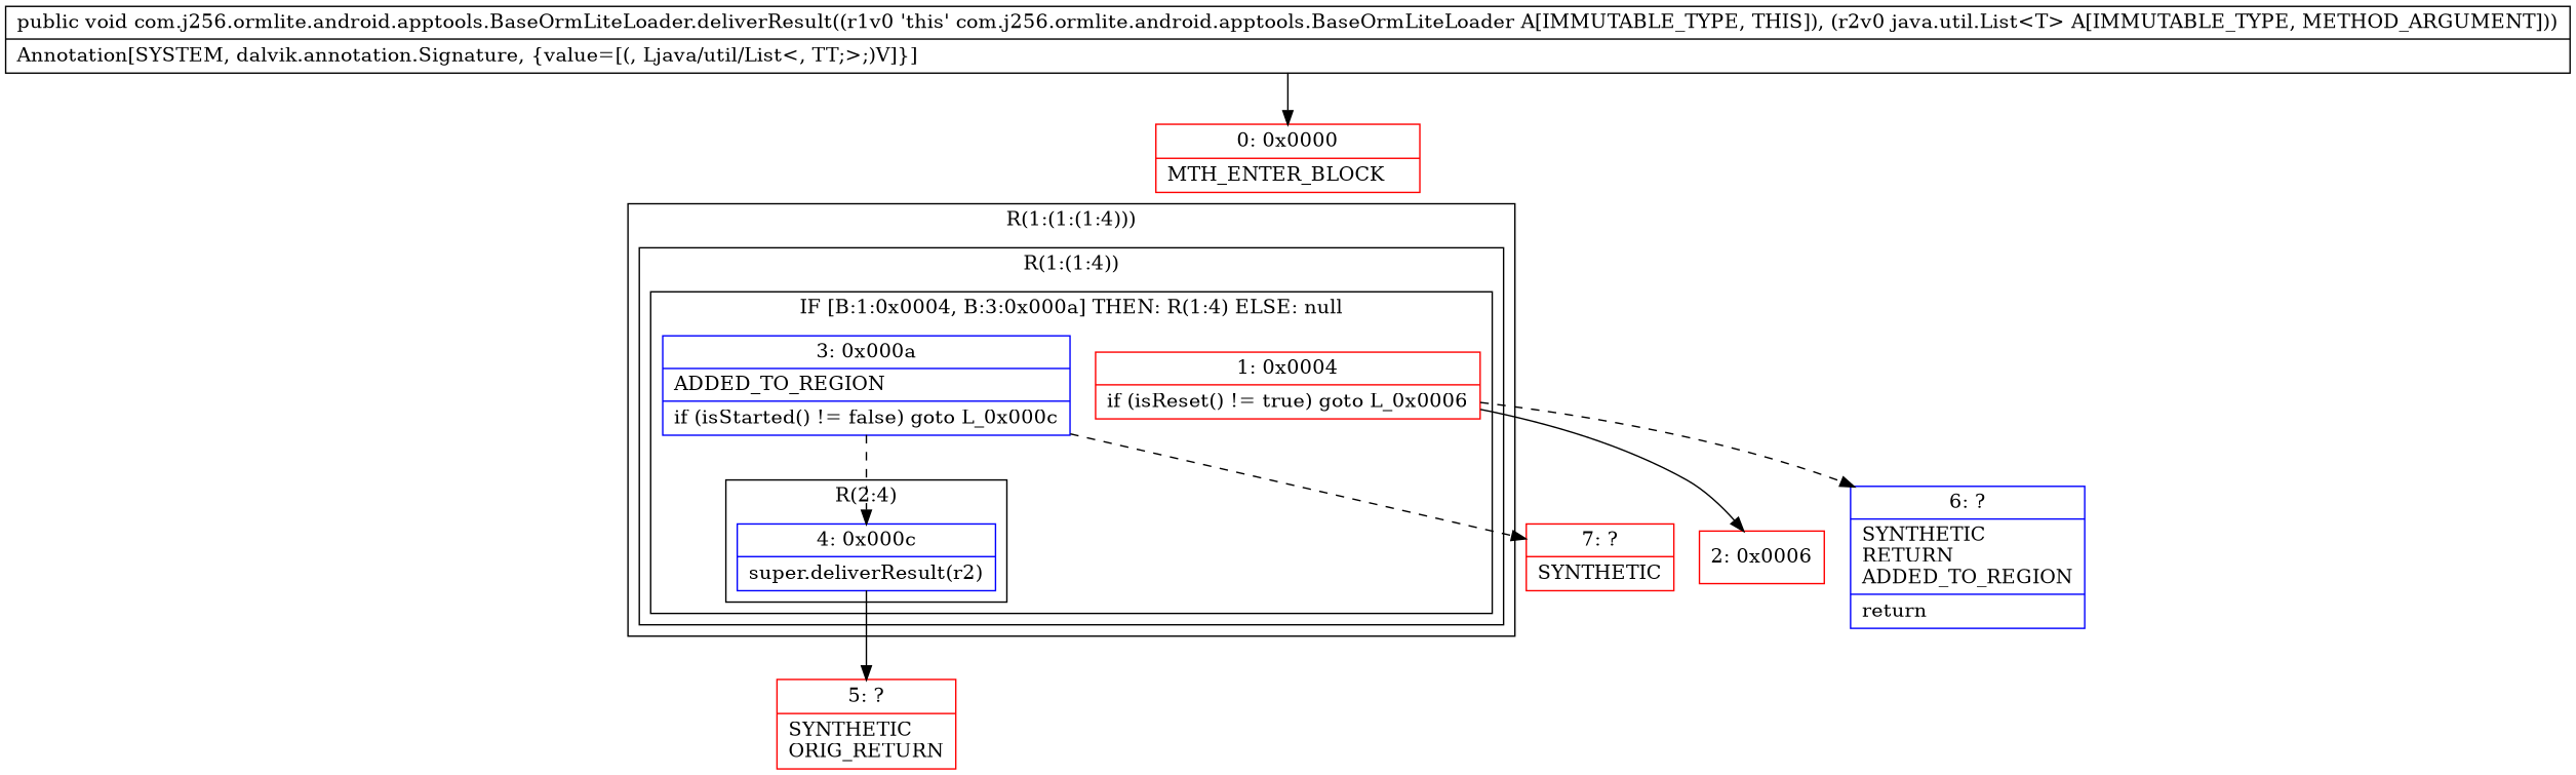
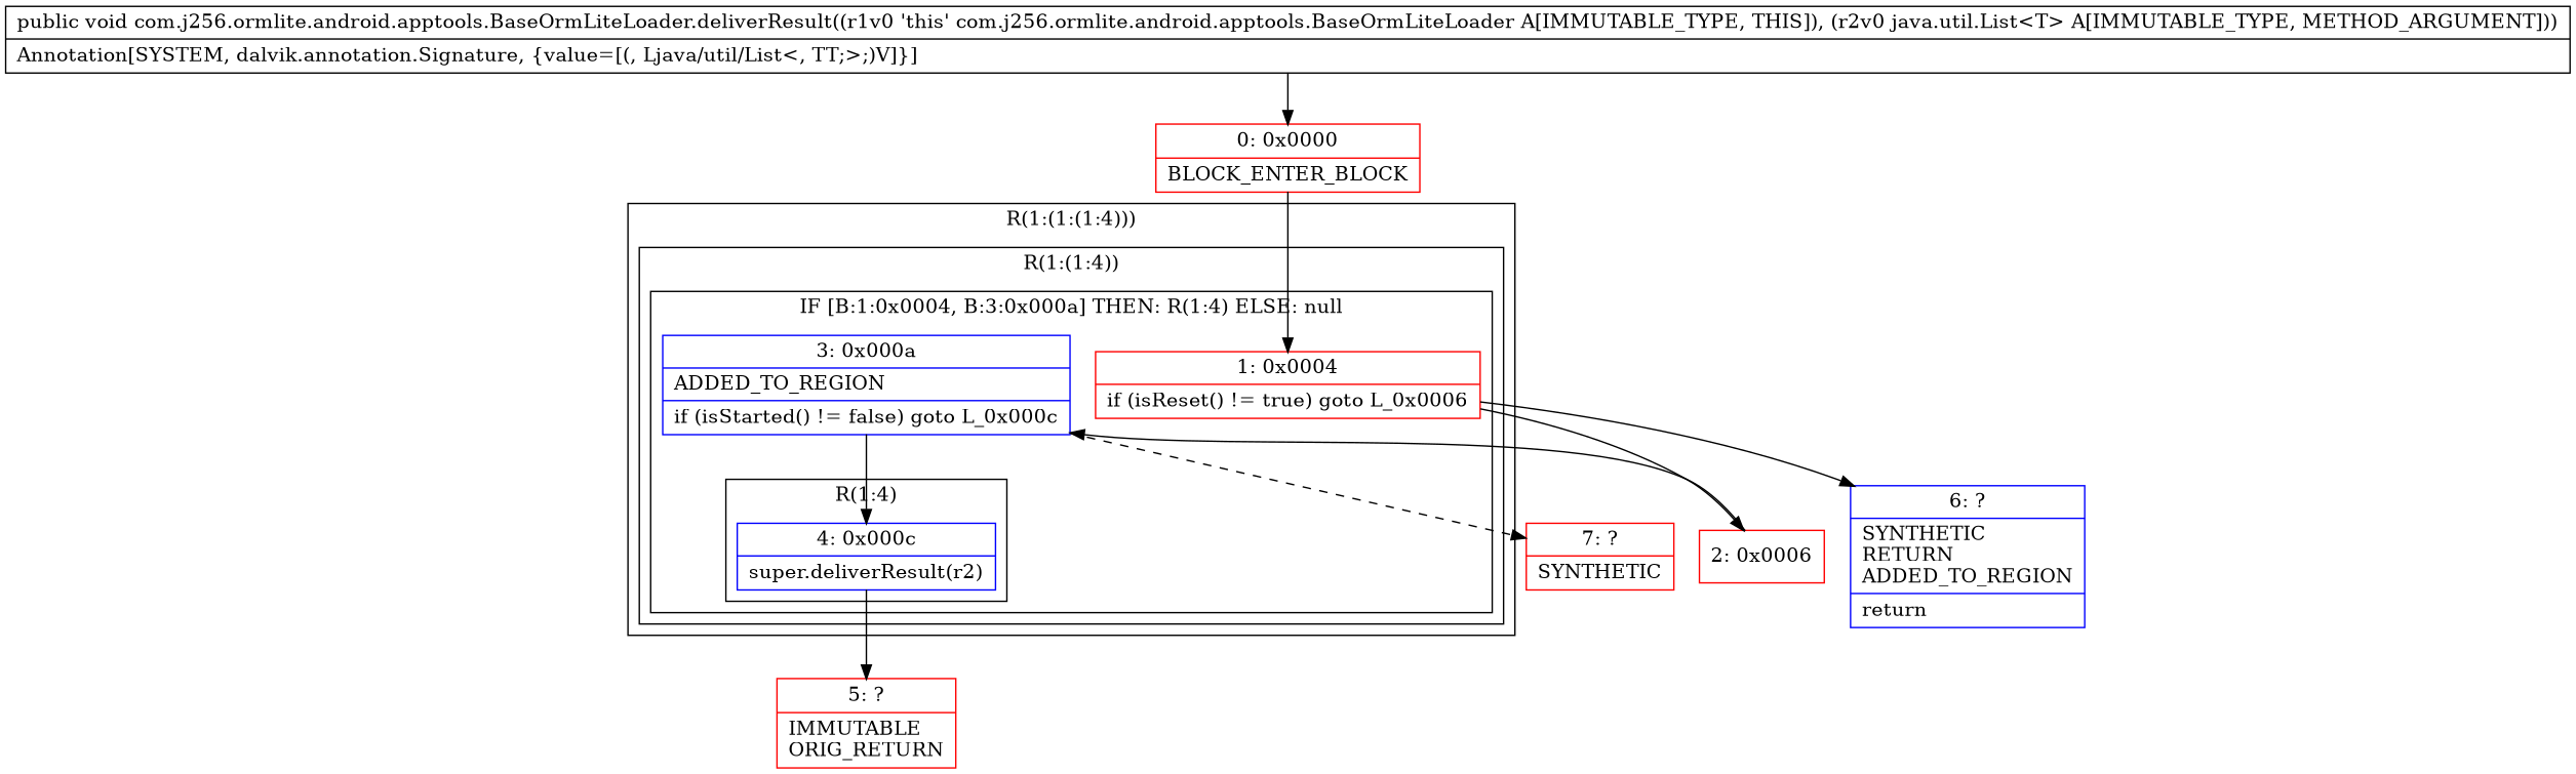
  digraph {
    node [color=red shape=record]
    n1 [color=blue label="{4\:\ 0x000c|super.deliverResult(r2)\l}"]
    n2 [label="{1\:\ 0x0004|if (isReset() != true) goto L_0x0006\l}"]
    n3 [color=blue label="{3\:\ 0x000a|ADDED_TO_REGION\l|if (isStarted() != false) goto L_0x000c\l}"]
-   n4 [label="{5\:\ ?|SYNTHETIC\lORIG_RETURN\l}"]
+   n4 [label="{5\:\ ?|IMMUTABLE\lORIG_RETURN\l}"]
    n5 [label="{2\:\ 0x0006}"]
    n6 [color=blue label="{6\:\ ?|SYNTHETIC\lRETURN\lADDED_TO_REGION\l|return\l}"]
    n7 [label="{7\:\ ?|SYNTHETIC\l}"]
-   n8 [label="{0\:\ 0x0000|MTH_ENTER_BLOCK\l}"]
+   n8 [label="{0\:\ 0x0000|BLOCK_ENTER_BLOCK\l}"]
    n9 [label="{public void com.j256.ormlite.android.apptools.BaseOrmLiteLoader.deliverResult((r1v0 'this' com.j256.ormlite.android.apptools.BaseOrmLiteLoader A[IMMUTABLE_TYPE, THIS]), (r2v0 java.util.List\<T\> A[IMMUTABLE_TYPE, METHOD_ARGUMENT]))  | Annotation[SYSTEM, dalvik.annotation.Signature, \{value=[(, Ljava\/util\/List\<, TT;\>;)V]\}]\l}" color=""]
    subgraph cluster_1 {
      label="R(1:(1:(1:4)))"
      subgraph cluster_2 {
        label="R(1:(1:4))"
        subgraph cluster_3 {
          label="IF [B:1:0x0004, B:3:0x000a] THEN: R(1:4) ELSE: null"
          n2
          n3
          subgraph cluster_4 {
-           label="R(2:4)"
+           label="R(1:4)"
            n1
          }
        }
      }
    }
    n1 -> n4
    n2 -> n5
-   n2 -> n6 [style=dashed]
-   n3 -> n1 [style=dashed]
+   n2 -> n6 [style=solid]
+   n3 -> n1
    n3 -> n7 [style=dashed]
+   n5 -> n3
+   n8 -> n2
    n9 -> n8
  }
